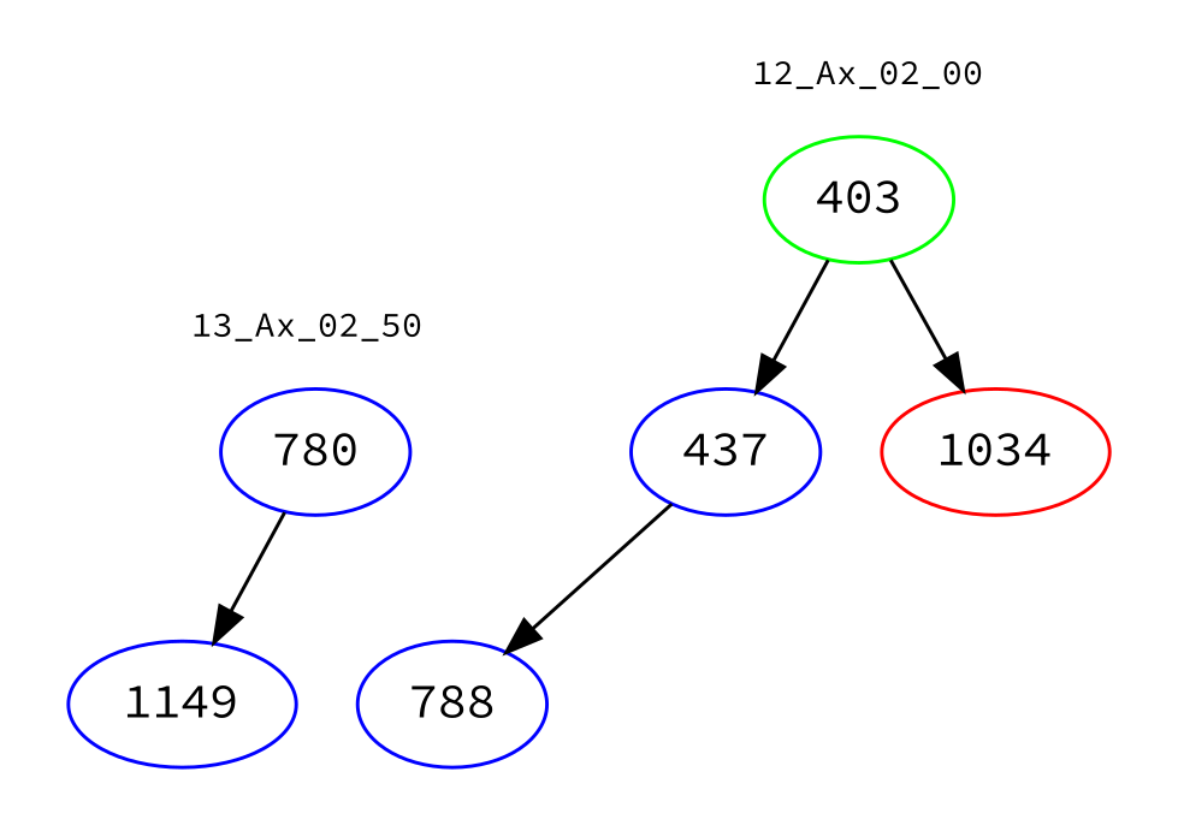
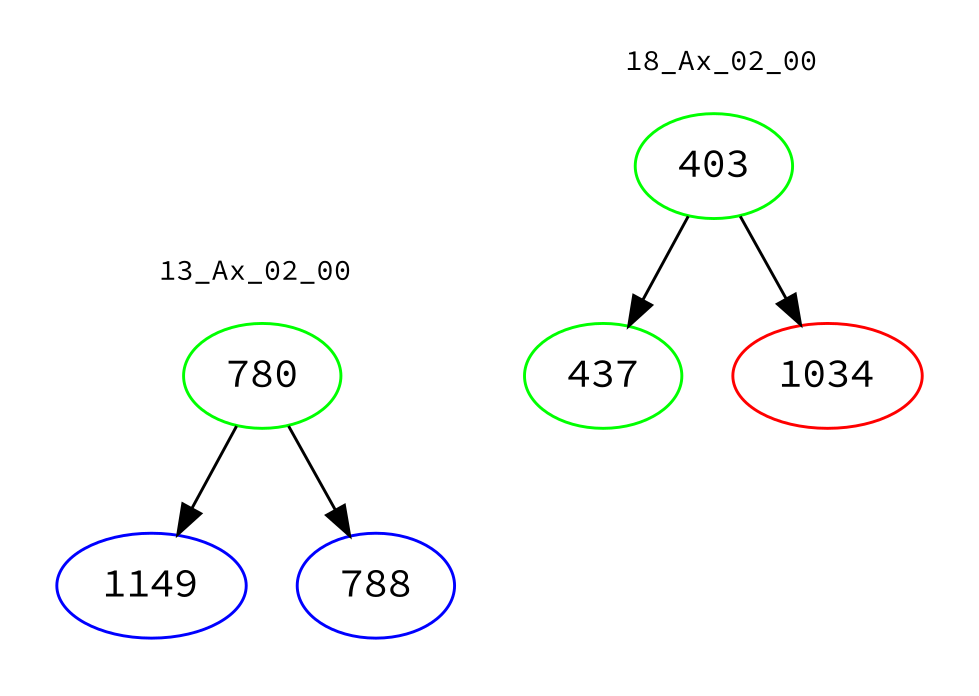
  digraph {
    fontname="Source Code Pro"
    node [color=blue fontname="Source Code Pro"]
    edge [color=black fontname="Source Code Pro"]
-   n1 [label=780]
+   n1 [color=green label=780]
    n2 [label=788]
    n3 [label=1149]
    n4 [color=green label=403]
-   n5 [label=437]
+   n5 [color=green label=437]
    n6 [color=red label=1034]
    subgraph cluster_1 {
      color=white
      fontsize=10
-     label="13_Ax_02_50"
+     label="13_Ax_02_00"
      n1
      n2
      n3
    }
    subgraph cluster_2 {
      color=white
      fontsize=10
-     label="12_Ax_02_00"
+     label="18_Ax_02_00"
      n4
      n5
      n6
    }
-   n5 -> n2
+   n1 -> n2
    n1 -> n3
    n4 -> n5
    n4 -> n6
  }
